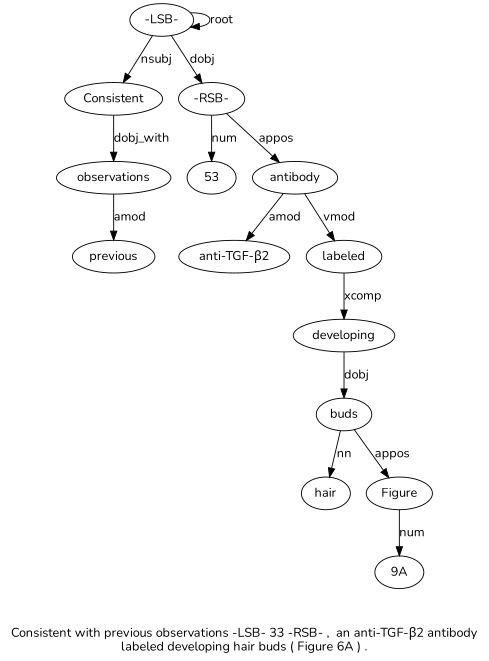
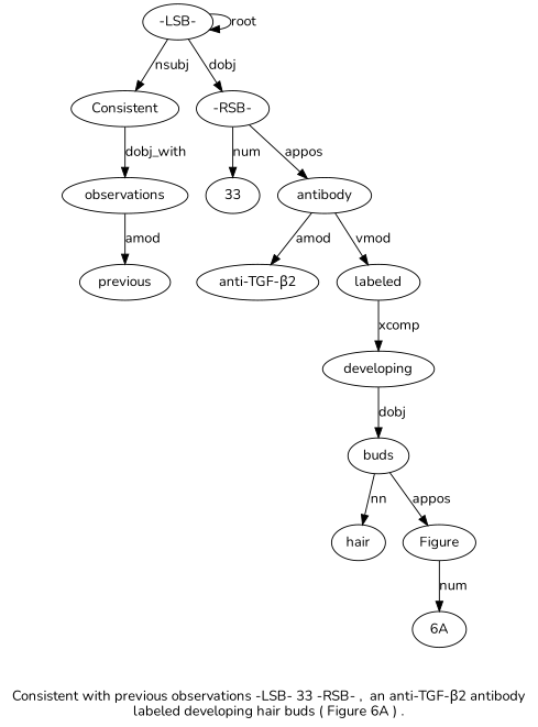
  digraph {
    fontname=Nunito
    label="Consistent with previous observations -LSB- 33 -RSB- ,  an anti-TGF-β2 antibody\nlabeled developing hair buds ( Figure 6A ) ."
    node [fillcolor=white fontname=Nunito style=filled]
    edge [fontname=Nunito]
    n1 [label="-LSB-"]
    n2 [label=Consistent]
    n3 [label="-RSB-"]
    n4 [label=observations]
-   n5 [label=53]
+   n5 [label=33]
    n6 [label=antibody]
    n7 [label=previous]
    n8 [label="anti-TGF-β2"]
    n9 [label=labeled]
    n10 [label=developing]
    n11 [label=buds]
    n12 [label=hair]
    n13 [label=Figure]
-   n14 [label="9A"]
+   n14 [label="6A"]
    n1 -> n1 [label=root]
    n1 -> n2 [label=nsubj]
    n1 -> n3 [label=dobj]
    n2 -> n4 [label=dobj_with]
    n3 -> n5 [label=num]
    n3 -> n6 [label=appos]
    n4 -> n7 [label=amod]
    n6 -> n8 [label=amod]
    n6 -> n9 [label=vmod]
    n9 -> n10 [label=xcomp]
    n10 -> n11 [label=dobj]
    n11 -> n12 [label=nn]
    n11 -> n13 [label=appos]
    n13 -> n14 [label=num]
  }
